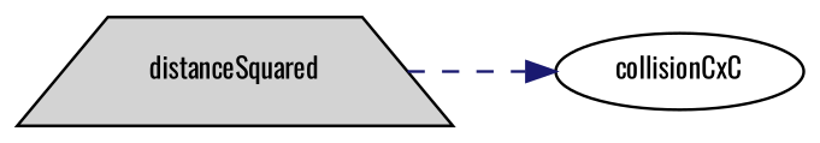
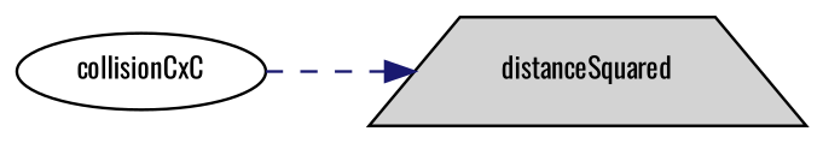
  digraph {
    rankdir=LR
    fontname=Oswald
    node [color=black fontname=Oswald fontsize=10 style=filled]
    n1 [fillcolor=white fontcolor=black height=0.2 label=collisionCxC shape=ellipse width=0.4]
    n2 [fillcolor=lightgrey height=0.2 label=distanceSquared shape=trapezium width=0.4]
-   n2 -> n1 [color=midnightblue fontname=Oswald fontsize=10 labelfontname=Roboto labelfontsize=10 style=dashed]
+   n1 -> n2 [color=midnightblue fontname=Oswald fontsize=10 labelfontname=Roboto labelfontsize=10 style=dashed]
  }
